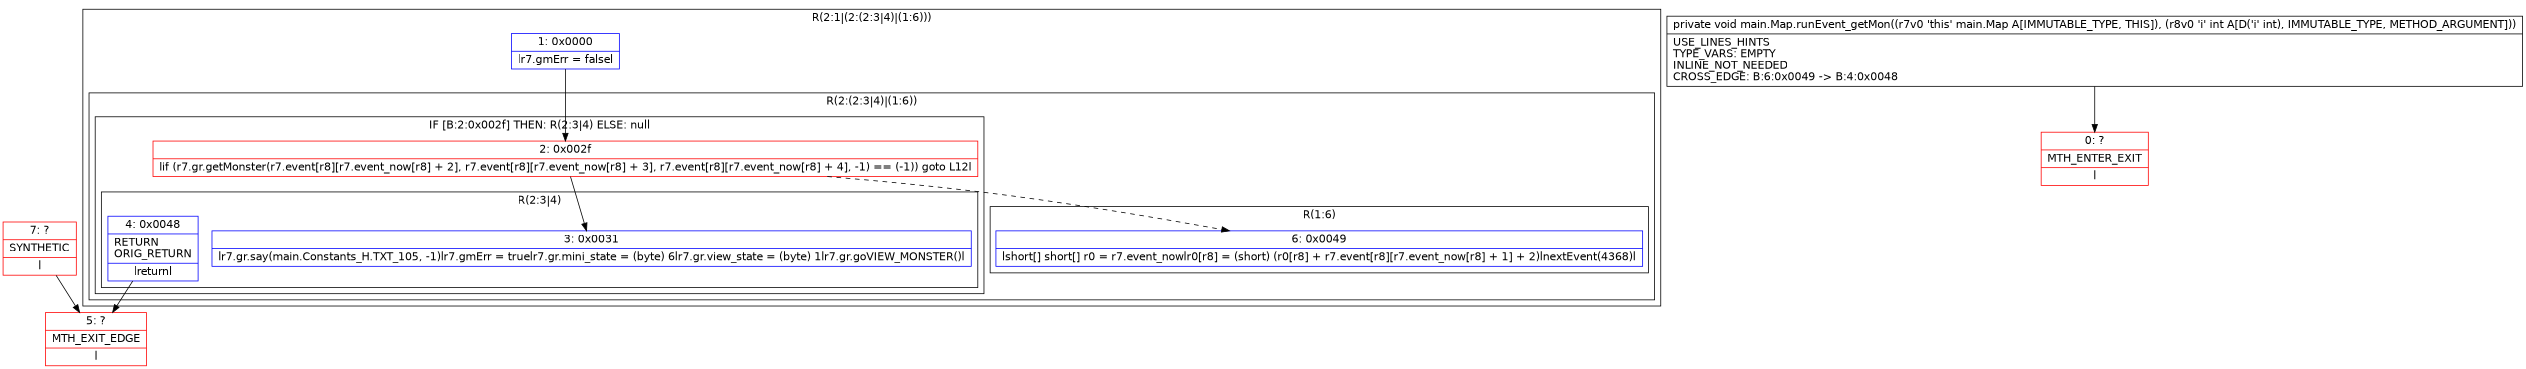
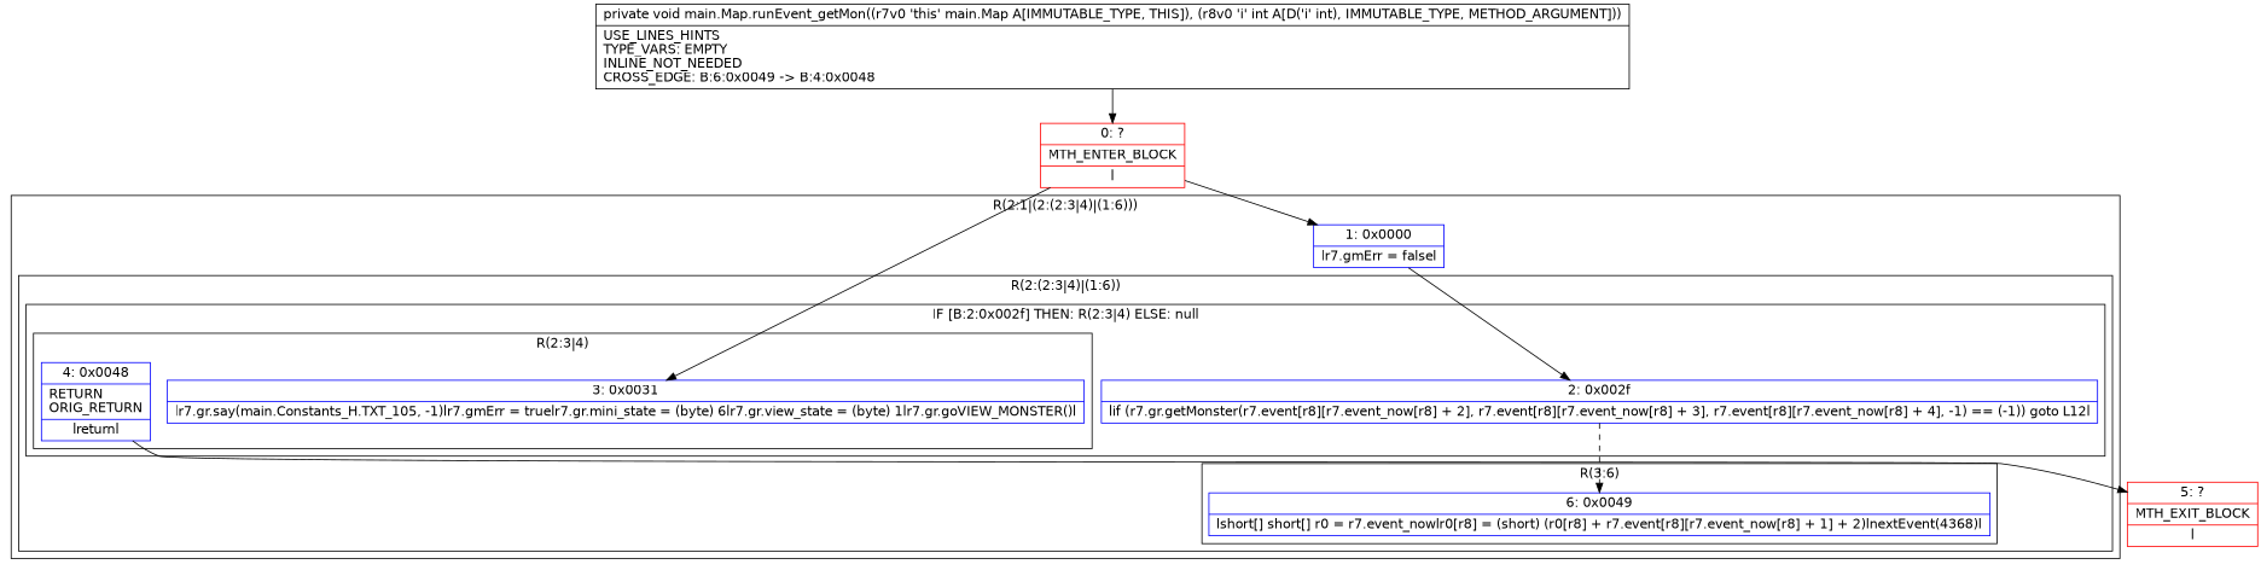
  digraph {
    fontname="DejaVu Sans"
    node [color=blue fontname="DejaVu Sans" shape=record]
    edge [fontname="DejaVu Sans"]
    n1 [label="{3\:\ 0x0031|lr7.gr.say(main.Constants_H.TXT_105, \-1)lr7.gmErr = truelr7.gr.mini_state = (byte) 6lr7.gr.view_state = (byte) 1lr7.gr.goVIEW_MONSTER()l}"]
    n2 [label="{4\:\ 0x0048|RETURN\lORIG_RETURN\l|lreturnl}"]
-   n3 [color=red label="{2\:\ 0x002f|lif (r7.gr.getMonster(r7.event[r8][r7.event_now[r8] + 2], r7.event[r8][r7.event_now[r8] + 3], r7.event[r8][r7.event_now[r8] + 4], \-1) == (\-1)) goto L12l}"]
+   n3 [label="{2\:\ 0x002f|lif (r7.gr.getMonster(r7.event[r8][r7.event_now[r8] + 2], r7.event[r8][r7.event_now[r8] + 3], r7.event[r8][r7.event_now[r8] + 4], \-1) == (\-1)) goto L12l}"]
    n4 [label="{6\:\ 0x0049|lshort[] short[] r0 = r7.event_nowlr0[r8] = (short) (r0[r8] + r7.event[r8][r7.event_now[r8] + 1] + 2)lnextEvent(4368)l}"]
    n5 [label="{1\:\ 0x0000|lr7.gmErr = falsel}"]
-   n6 [color=red label="{5\:\ ?|MTH_EXIT_EDGE\l|l}"]
-   n7 [color=red label="{7\:\ ?|SYNTHETIC\l|l}"]
-   n8 [color=red label="{0\:\ ?|MTH_ENTER_EXIT\l|l}"]
+   n6 [color=red label="{5\:\ ?|MTH_EXIT_BLOCK\l|l}"]
+   n8 [color=red label="{0\:\ ?|MTH_ENTER_BLOCK\l|l}"]
    n9 [label="{private void main.Map.runEvent_getMon((r7v0 'this' main.Map A[IMMUTABLE_TYPE, THIS]), (r8v0 'i' int A[D('i' int), IMMUTABLE_TYPE, METHOD_ARGUMENT]))  | USE_LINES_HINTS\lTYPE_VARS: EMPTY\lINLINE_NOT_NEEDED\lCROSS_EDGE: B:6:0x0049 \-\> B:4:0x0048\l}" color=""]
    subgraph cluster_1 {
      label="R(2:1|(2:(2:3|4)|(1:6)))"
      n5
      subgraph cluster_2 {
        label="R(2:(2:3|4)|(1:6))"
        subgraph cluster_3 {
          label="IF [B:2:0x002f] THEN: R(2:3|4) ELSE: null"
          n3
          subgraph cluster_4 {
            label="R(2:3|4)"
            n1
            n2
          }
        }
        subgraph cluster_5 {
-         label="R(1:6)"
+         label="R(3:6)"
          n4
        }
      }
    }
    n2 -> n6
-   n3 -> n1
+   n8 -> n1
    n3 -> n4 [style=dashed]
    n5 -> n3
-   n7 -> n6
+   n8 -> n5
    n9 -> n8
  }
